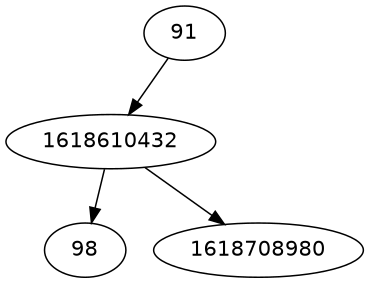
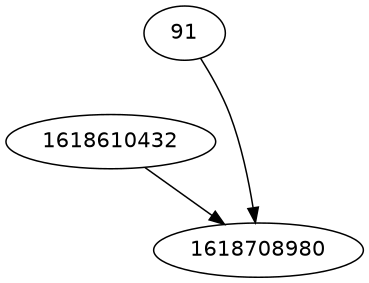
  strict digraph {
    fontname="DejaVu Sans"
    node [fontname="DejaVu Sans"]
    edge [fontname="DejaVu Sans"]
    n1 [label=1618610432]
-   98
    1618708980
    91
-   n1 -> 98
    n1 -> 1618708980
-   91 -> n1
+   91 -> 1618708980
  }
